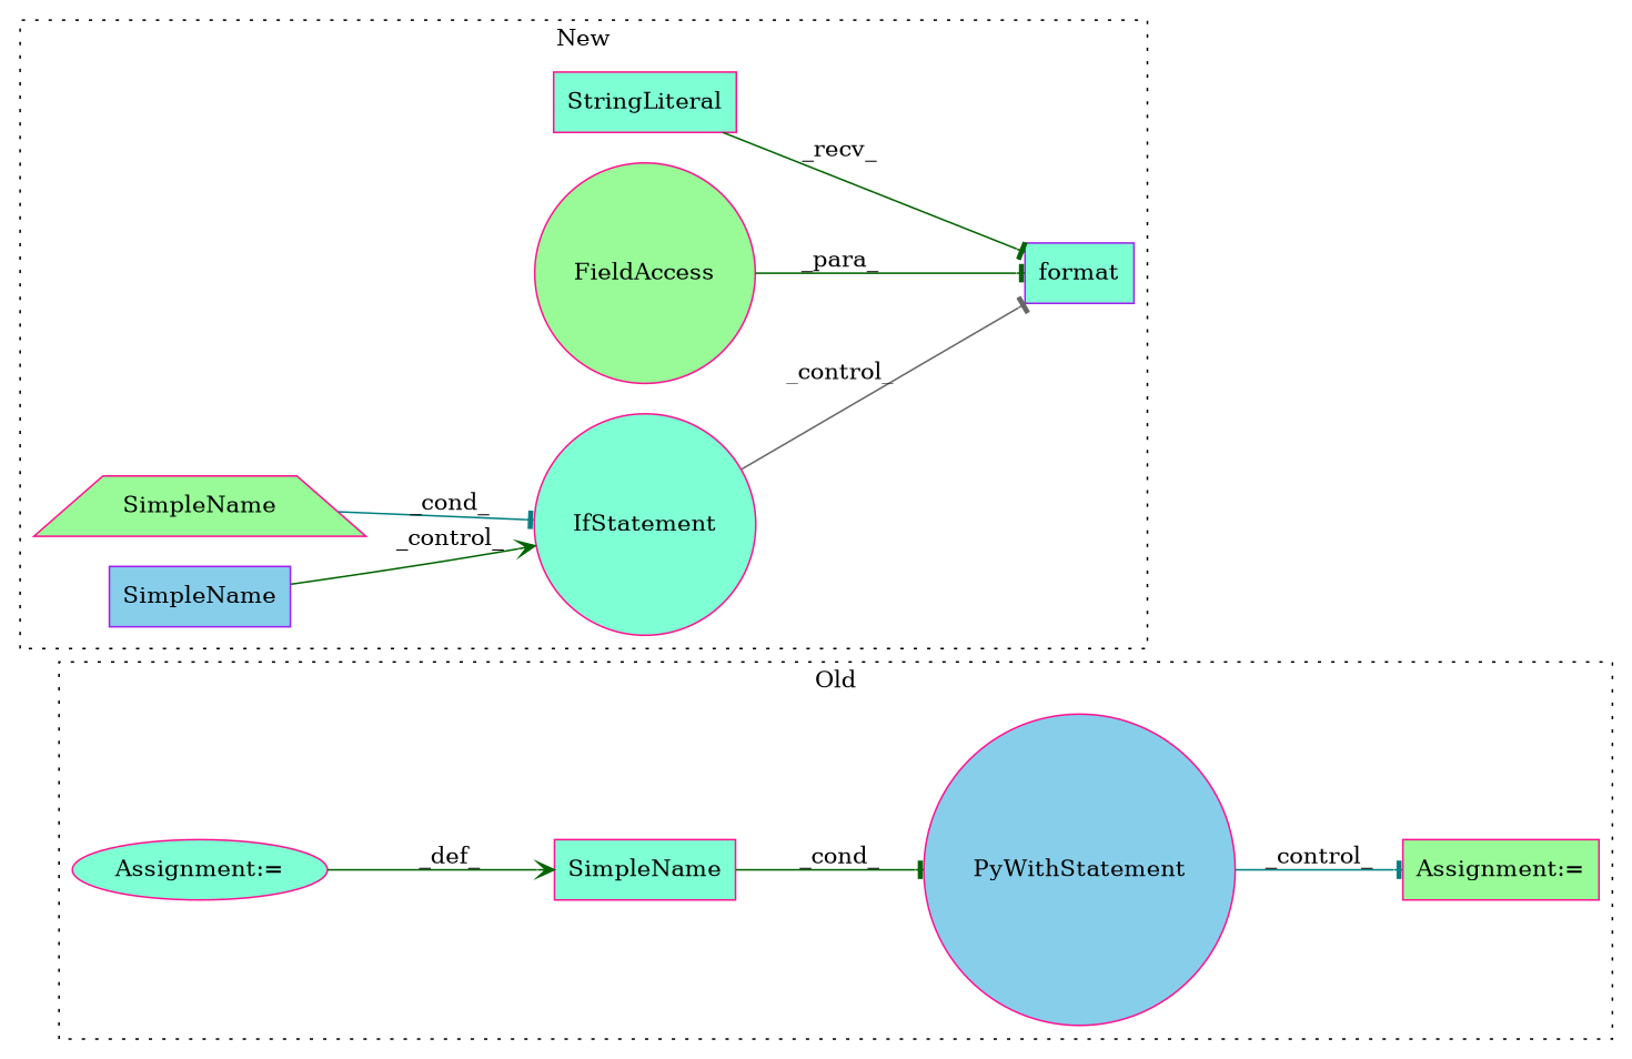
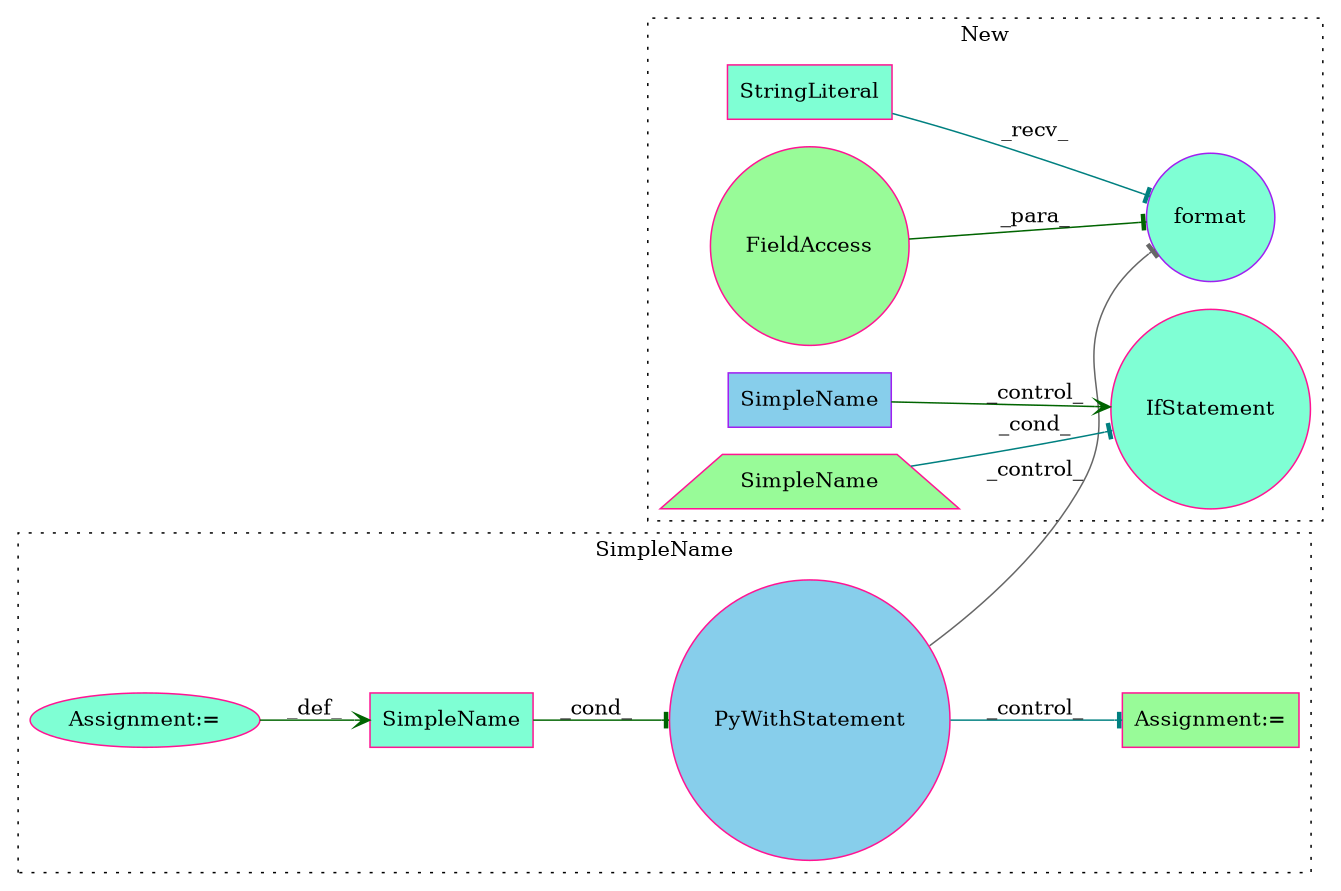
  digraph {
    rankdir=LR
    node [a=42 color=deeppink fillcolor=aquamarine shape=box style=filled]
    edge [arrowhead=tee color=darkgreen]
    n1 [a=104 fillcolor=skyblue l="10,2" label=PyWithStatement s="27877,27970" shape=circle]
    n2 [a=7 fillcolor=palegreen l=6 label="Assignment:=" s=27986]
    n3 [label=SimpleName]
    n4 [a=7 l=13 label="Assignment:=" s=27747 shape=ellipse]
-   n5 [a=32 color=purple l="7,1" label=format s="28005,28022"]
+   n5 [a=32 color=purple l="7,1" label=format s="28005,28022" shape=circle]
    n6 [a=45 l=43 label=StringLiteral s=27961]
    n7 [a=25 l="4,2" label=IfStatement s="27864,27875" shape=circle]
    n8 [fillcolor=palegreen l=7 label=SimpleName s=27868 shape=trapezium]
    n9 [a=22 fillcolor=palegreen l=10 label=FieldAccess s=28012 shape=circle]
    n10 [color=purple fillcolor=skyblue label=SimpleName]
    subgraph cluster_1 {
-     label=Old
+     label=SimpleName
      style=dotted
      n1
      n2
      n3
      n4
    }
    subgraph cluster_2 {
      label=New
      style=dotted
      n5
      n6
      n7
      n8
      n9
      n10
    }
    n1 -> n2 [color=teal label=_control_]
    n3 -> n1 [label=_cond_]
    n4 -> n3 [arrowhead=vee label=_def_]
-   n6 -> n5 [label=_recv_]
-   n7 -> n5 [color=gray40 label=_control_]
+   n6 -> n5 [color=teal label=_recv_]
+   n1 -> n5 [color=gray40 label=_control_]
    n8 -> n7 [color=teal label=_cond_]
    n9 -> n5 [label=_para_]
    n10 -> n7 [arrowhead=vee label=_control_]
  }
